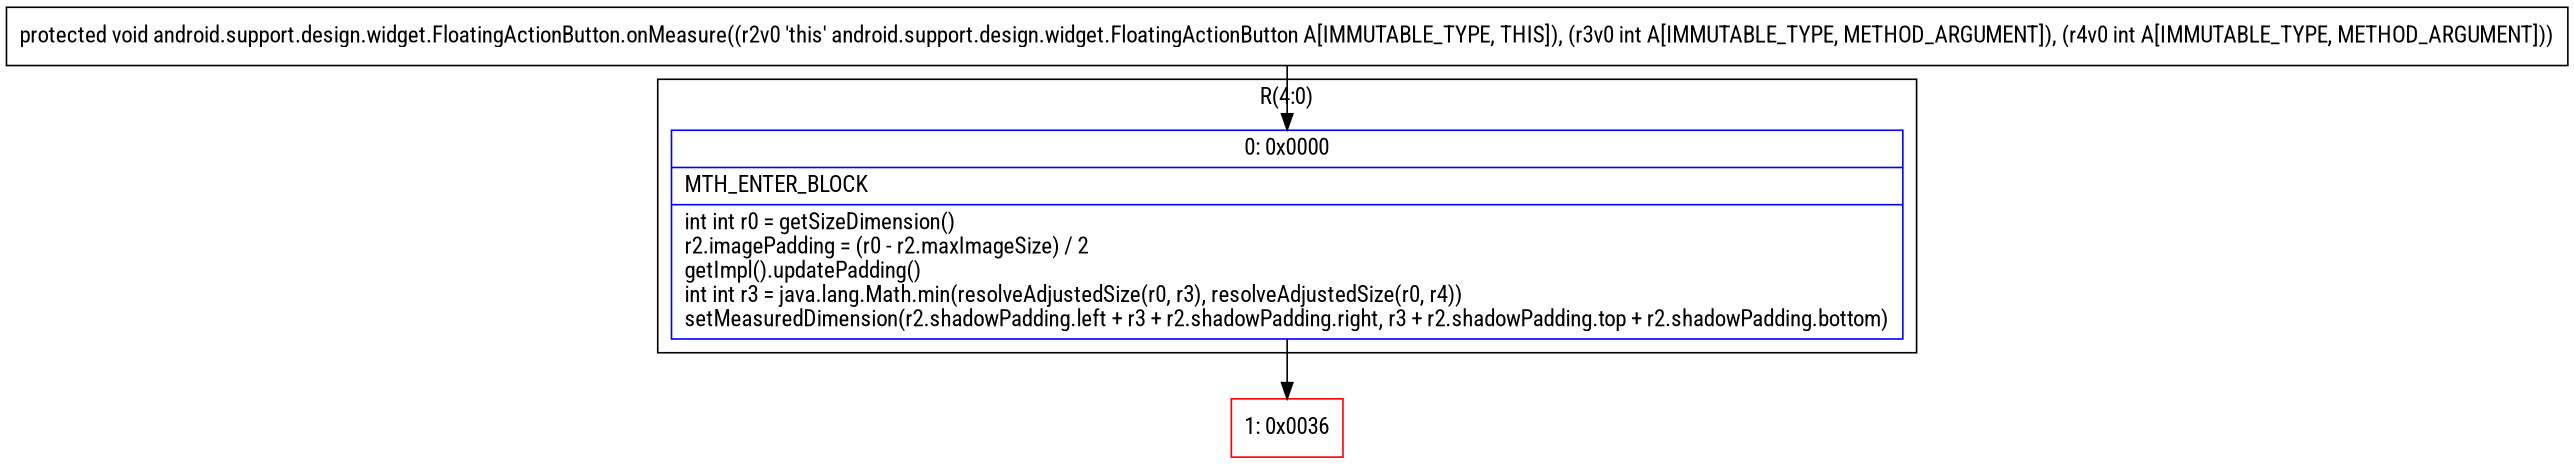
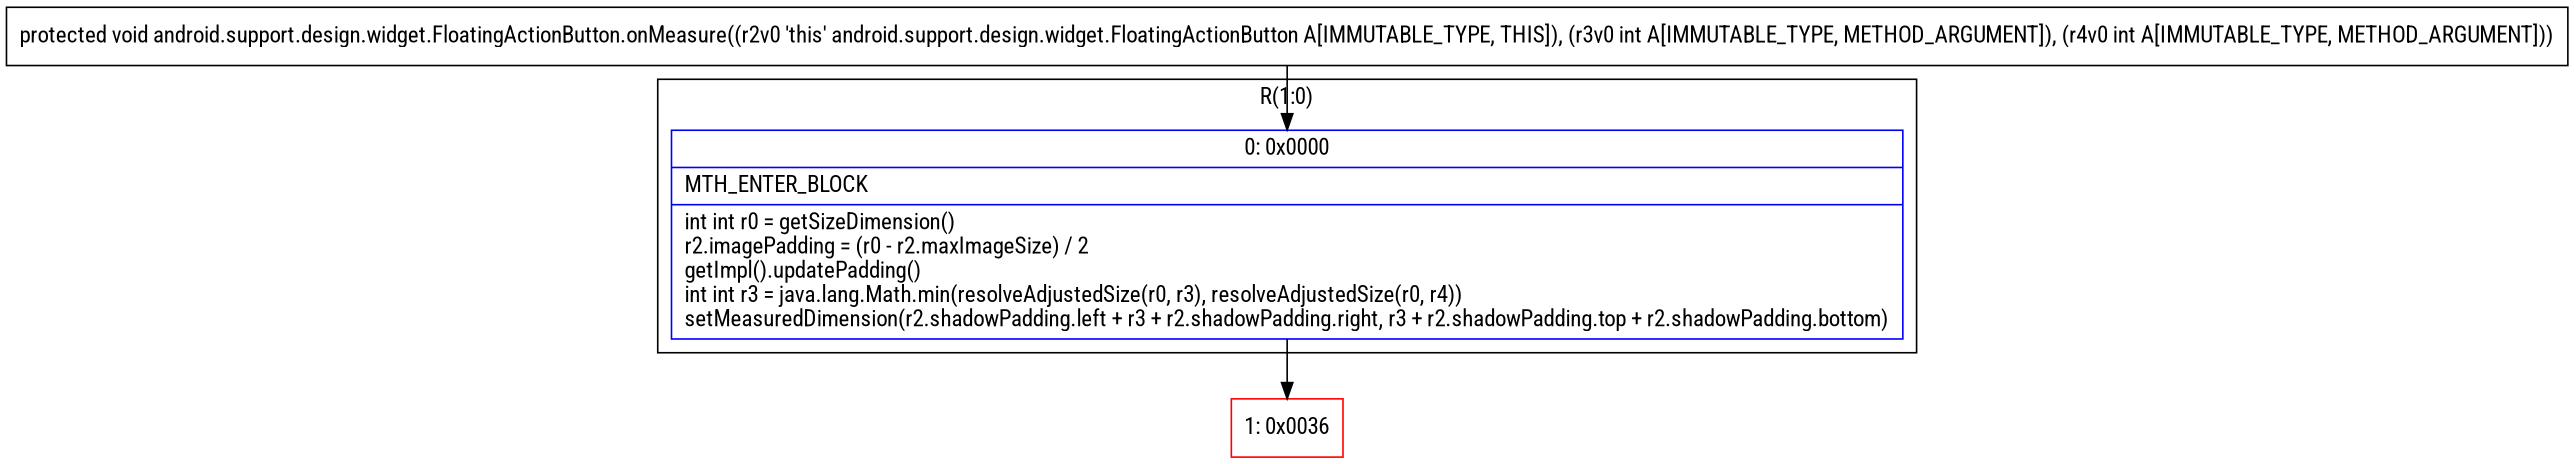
  digraph {
    fontname="Roboto Condensed"
    node [shape=record fontname="Roboto Condensed"]
    edge [fontname="Roboto Condensed"]
    n1 [color=blue label="{0\:\ 0x0000|MTH_ENTER_BLOCK\l|int int r0 = getSizeDimension()\lr2.imagePadding = (r0 \- r2.maxImageSize) \/ 2\lgetImpl().updatePadding()\lint int r3 = java.lang.Math.min(resolveAdjustedSize(r0, r3), resolveAdjustedSize(r0, r4))\lsetMeasuredDimension(r2.shadowPadding.left + r3 + r2.shadowPadding.right, r3 + r2.shadowPadding.top + r2.shadowPadding.bottom)\l}"]
    n2 [color=red label="{1\:\ 0x0036}"]
    n3 [label="{protected void android.support.design.widget.FloatingActionButton.onMeasure((r2v0 'this' android.support.design.widget.FloatingActionButton A[IMMUTABLE_TYPE, THIS]), (r3v0 int A[IMMUTABLE_TYPE, METHOD_ARGUMENT]), (r4v0 int A[IMMUTABLE_TYPE, METHOD_ARGUMENT])) }"]
    subgraph cluster_1 {
-     label="R(4:0)"
+     label="R(1:0)"
      n1
    }
    n1 -> n2
    n3 -> n1
  }
